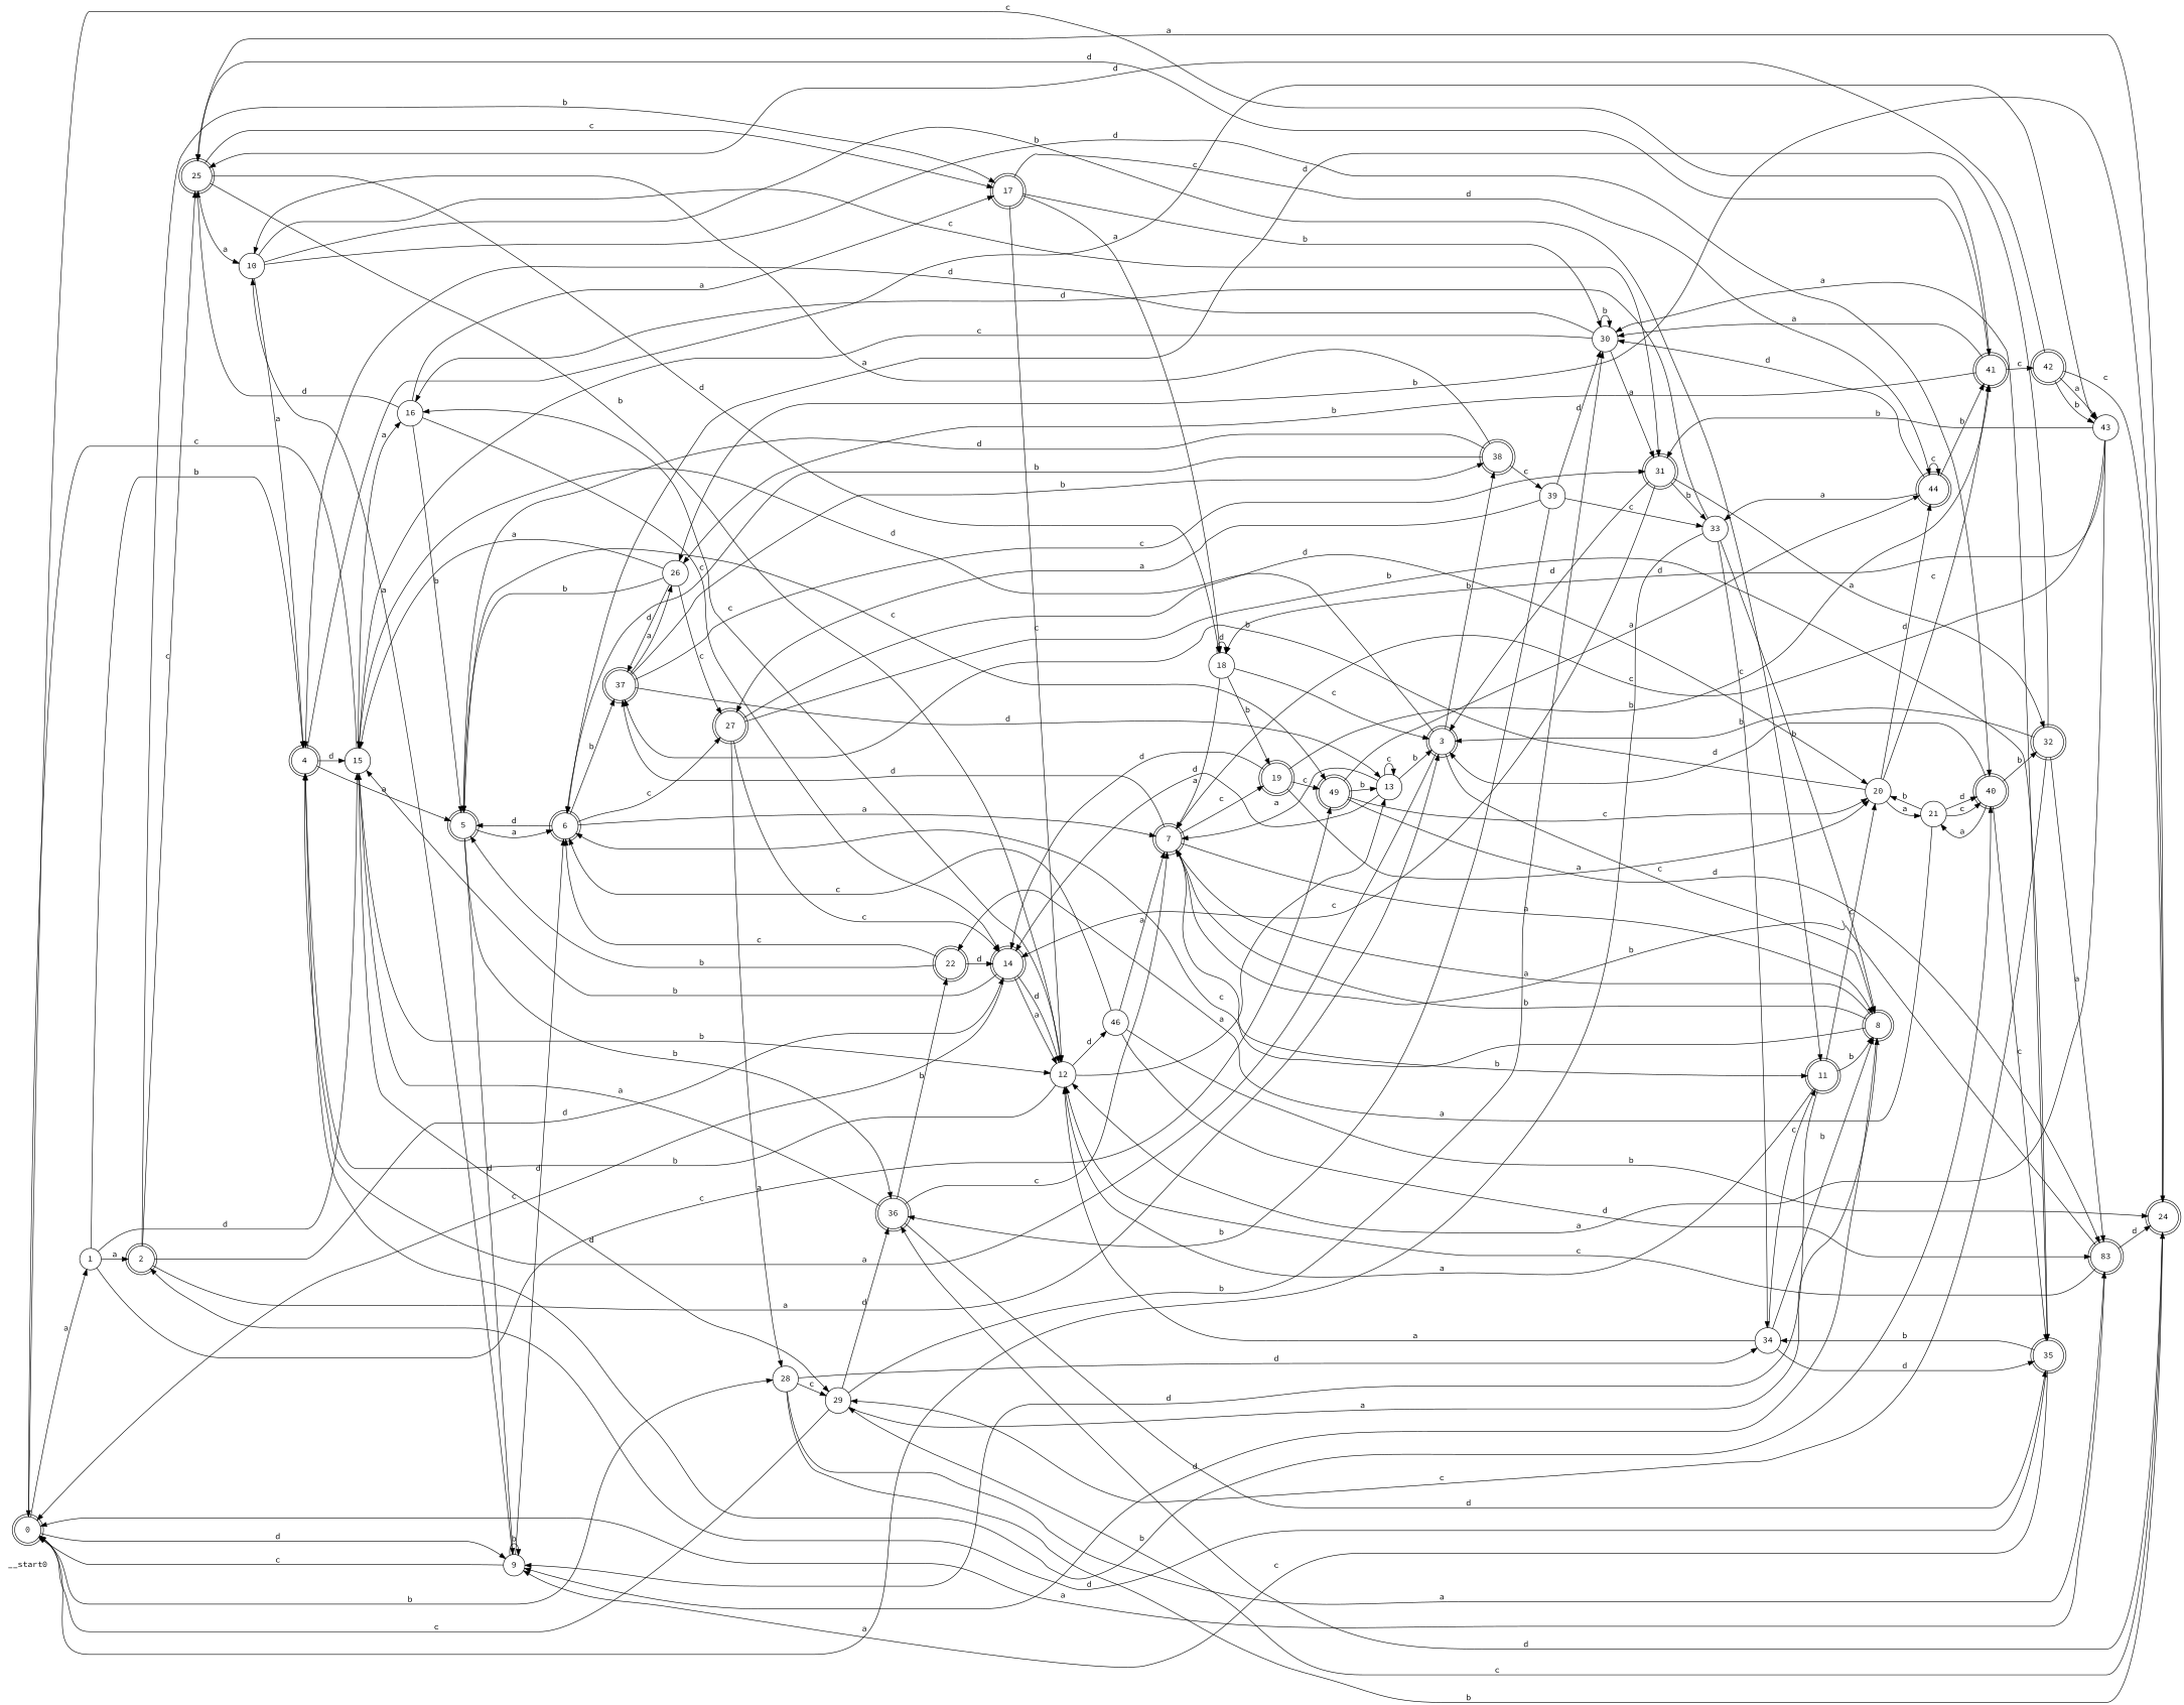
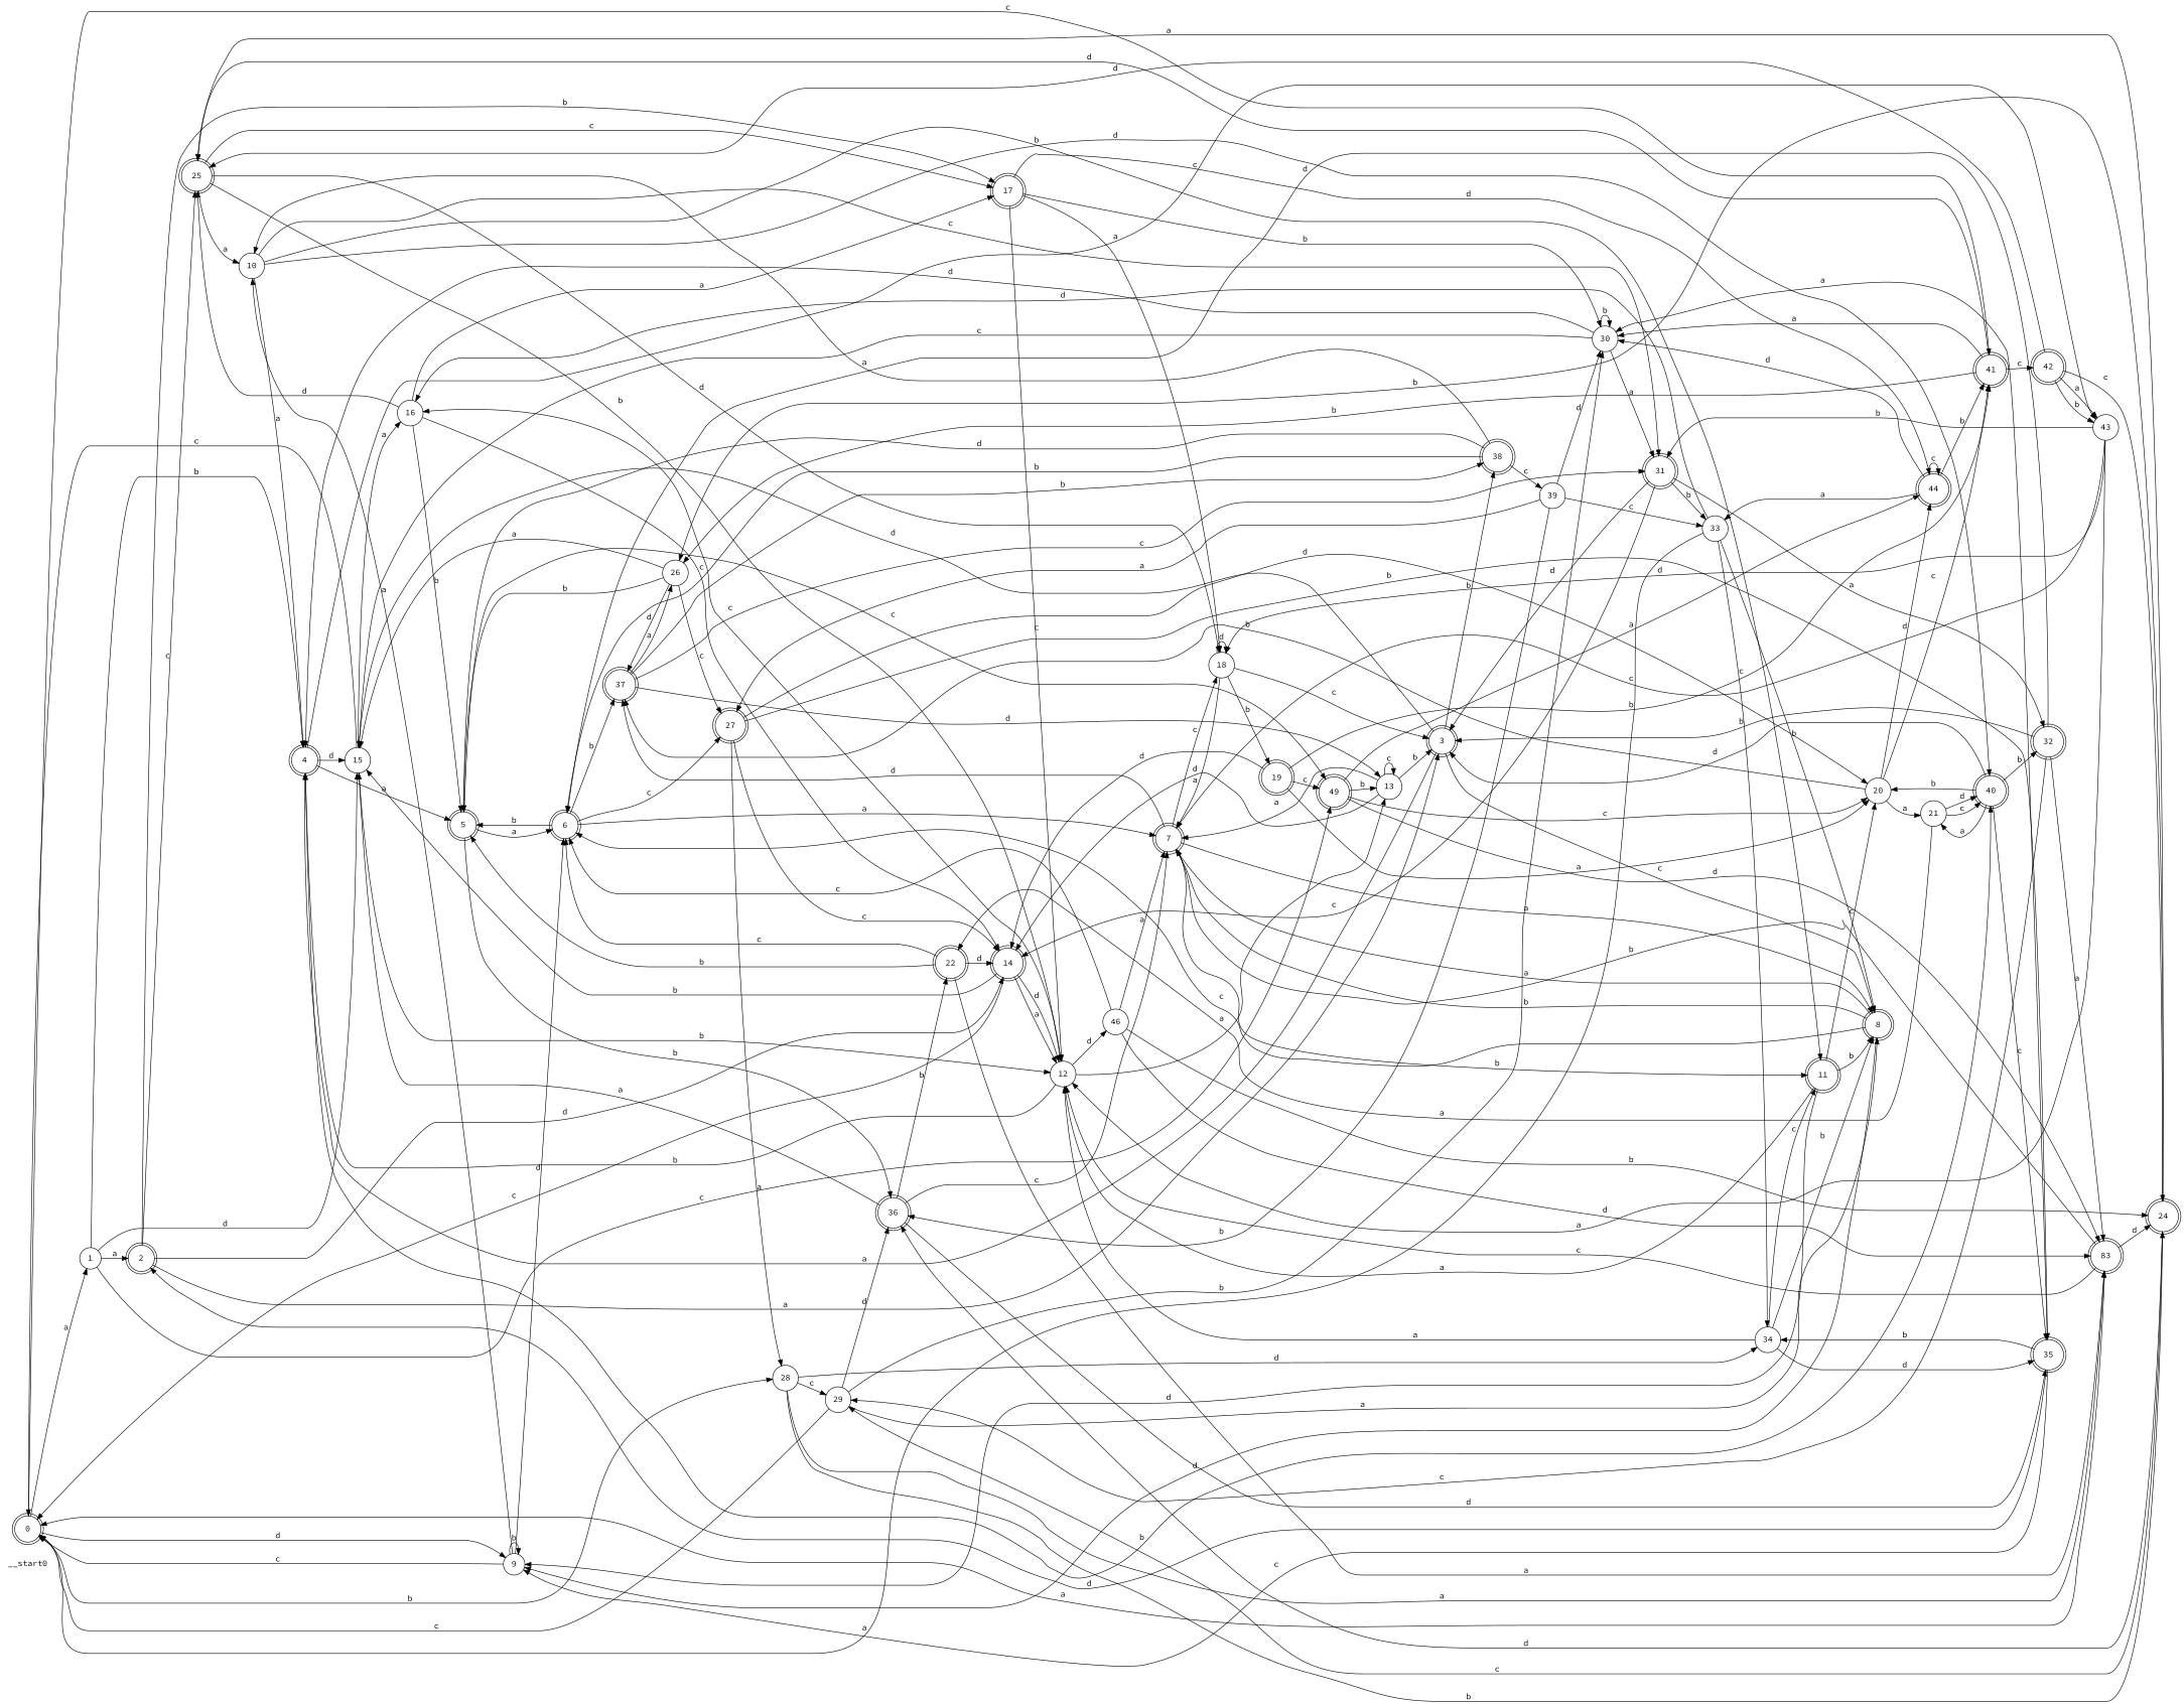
  digraph {
    fontname="Source Code Pro"
    rankdir=LR
    node [fontname="Source Code Pro" shape=doublecircle color=black fillcolor=white style="rounded,filled"]
    edge [fontname="Source Code Pro"]
    __start0 [shape=none color="" fillcolor="" style=""]
    n2 [label=0]
    n3 [label=1 shape=circle style=filled]
    n4 [label=9 shape=circle style=filled]
    n5 [label=28 shape=circle style=filled]
    n6 [label=41]
    n7 [label=2]
    n8 [label=4]
    n9 [label=15 shape=circle style=filled]
    n10 [label=49]
    n11 [label=6]
    n12 [label=10 shape=circle style=filled]
    n13 [label=29 shape=circle style=filled]
    n14 [label=83]
    n15 [label=24]
    n16 [label=34 shape=circle style=filled]
    n17 [label=25]
    n18 [label=30 shape=circle style=filled]
    n19 [label=26 shape=circle style=filled]
    n20 [label=42]
    n21 [label=3]
    n22 [label=14]
    n23 [label=17]
    n24 [label=5]
    n25 [label=40]
    n26 [label=43 shape=circle style=filled]
    n27 [label=12 shape=circle style=filled]
    n28 [label=16 shape=circle style=filled]
    n29 [label=20 shape=circle style=filled]
    n30 [label=13 shape=circle style=filled]
    n31 [label=44]
    n32 [label=8]
    n33 [label=38]
    n34 [label=18 shape=circle style=filled]
    n35 [label=7]
    n36 [label=39 shape=circle style=filled]
    n37 [label=36]
    n38 [label=21 shape=circle style=filled]
    n39 [label=35]
    n40 [label=32]
    n41 [label=31]
    n42 [label=27]
    n43 [label=37]
    n44 [label=22]
    n45 [label=11]
    n46 [label=19]
    n47 [label=33 shape=circle style=filled]
    n48 [label=46 shape=circle style=filled]
    n2 -> n3 [label=a]
    n2 -> n4 [label=d]
    n2 -> n5 [label=b]
    n2 -> n6 [label=c]
    n3 -> n7 [label=a]
    n3 -> n8 [label=b]
    n3 -> n9 [label=d]
    n3 -> n10 [label=c]
    n4 -> n2 [label=c]
    n4 -> n4 [label=b]
    n4 -> n11 [label=d]
    n4 -> n12 [label=a]
    n5 -> n13 [label=c]
    n5 -> n14 [label=a]
    n5 -> n15 [label=b]
    n5 -> n16 [label=d]
    n6 -> n17 [label=d]
    n6 -> n18 [label=a]
    n6 -> n19 [label=b]
    n6 -> n20 [label=c]
    n7 -> n17 [label=c]
    n7 -> n21 [label=a]
    n7 -> n22 [label=d]
    n7 -> n23 [label=b]
    n8 -> n9 [label=d]
    n8 -> n24 [label=a]
    n8 -> n25 [label=b]
    n8 -> n26 [label=c]
    n9 -> n2 [label=c]
-   n9 -> n13 [label=d]
    n9 -> n27 [label=b]
    n9 -> n28 [label=a]
    n10 -> n14 [label=d]
    n10 -> n29 [label=c]
    n10 -> n30 [label=b]
    n10 -> n31 [label=a]
-   n11 -> n24 [label=d]
+   n11 -> n24 [label=b]
    n11 -> n35 [label=a]
    n11 -> n42 [label=c]
    n11 -> n43 [label=b]
    n12 -> n8 [label=a]
    n12 -> n25 [label=d]
    n12 -> n41 [label=c]
    n12 -> n45 [label=b]
    n13 -> n2 [label=c]
    n13 -> n18 [label=b]
    n13 -> n32 [label=a]
    n13 -> n37 [label=d]
    n14 -> n2 [label=a]
    n14 -> n15 [label=d]
    n14 -> n27 [label=c]
    n14 -> n35 [label=b]
    n15 -> n13 [label=c]
    n15 -> n17 [label=a]
    n15 -> n19 [label=b]
    n15 -> n37 [label=d]
    n16 -> n27 [label=a]
    n16 -> n32 [label=b]
    n16 -> n39 [label=d]
    n16 -> n45 [label=c]
    n17 -> n12 [label=a]
    n17 -> n23 [label=c]
    n17 -> n27 [label=b]
    n17 -> n34 [label=d]
    n18 -> n8 [label=d]
    n18 -> n9 [label=c]
    n18 -> n18 [label=b]
    n18 -> n41 [label=a]
    n19 -> n9 [label=a]
    n19 -> n24 [label=b]
    n19 -> n42 [label=c]
    n19 -> n43 [label=d]
    n20 -> n15 [label=c]
    n20 -> n17 [label=d]
    n20 -> n26 [label=a]
    n20 -> n26 [label=b]
    n21 -> n8 [label=a]
    n21 -> n9 [label=d]
    n21 -> n32 [label=c]
    n21 -> n33 [label=b]
    n22 -> n2 [label=c]
    n22 -> n9 [label=b]
    n22 -> n27 [label=a]
    n22 -> n27 [label=d]
    n23 -> n18 [label=b]
    n23 -> n27 [label=c]
    n23 -> n31 [label=d]
    n23 -> n34 [label=a]
-   n24 -> n4 [label=d]
    n24 -> n10 [label=c]
    n24 -> n11 [label=a]
    n24 -> n37 [label=b]
    n25 -> n21 [label=d]
    n25 -> n38 [label=a]
    n25 -> n39 [label=c]
    n25 -> n40 [label=b]
    n26 -> n27 [label=a]
    n26 -> n34 [label=d]
    n26 -> n35 [label=c]
    n26 -> n41 [label=b]
    n27 -> n8 [label=b]
    n27 -> n28 [label=c]
    n27 -> n30 [label=a]
    n27 -> n48 [label=d]
    n28 -> n17 [label=d]
    n28 -> n22 [label=c]
    n28 -> n23 [label=a]
    n28 -> n24 [label=b]
    n29 -> n6 [label=c]
    n29 -> n31 [label=d]
    n29 -> n38 [label=a]
    n29 -> n43 [label=b]
    n30 -> n21 [label=b]
    n30 -> n22 [label=d]
    n30 -> n30 [label=c]
    n30 -> n35 [label=a]
    n31 -> n6 [label=b]
    n31 -> n18 [label=d]
    n31 -> n31 [label=c]
    n31 -> n47 [label=a]
    n32 -> n4 [label=d]
    n32 -> n11 [label=c]
    n32 -> n35 [label=a]
    n32 -> n35 [label=b]
    n33 -> n11 [label=b]
    n33 -> n12 [label=a]
    n33 -> n24 [label=d]
    n33 -> n36 [label=c]
    n34 -> n21 [label=c]
    n34 -> n34 [label=d]
    n34 -> n35 [label=a]
    n34 -> n46 [label=b]
    n35 -> n32 [label=a]
-   n35 -> n46 [label=c]
+   n35 -> n34 [label=c]
    n35 -> n43 [label=d]
    n35 -> n45 [label=b]
    n36 -> n18 [label=d]
    n36 -> n37 [label=b]
    n36 -> n42 [label=a]
    n36 -> n47 [label=c]
    n37 -> n9 [label=a]
    n37 -> n35 [label=c]
    n37 -> n39 [label=d]
    n37 -> n44 [label=b]
    n38 -> n25 [label=c]
    n38 -> n25 [label=d]
-   n38 -> n29 [label=b]
+   n25 -> n29 [label=b]
    n38 -> n44 [label=a]
    n39 -> n4 [label=c]
    n39 -> n7 [label=d]
    n39 -> n16 [label=b]
    n39 -> n18 [label=a]
    n40 -> n11 [label=d]
    n40 -> n13 [label=c]
    n40 -> n14 [label=a]
    n40 -> n21 [label=b]
    n41 -> n21 [label=d]
    n41 -> n22 [label=c]
    n41 -> n40 [label=a]
    n41 -> n47 [label=b]
    n42 -> n5 [label=a]
    n42 -> n22 [label=c]
    n42 -> n29 [label=d]
    n42 -> n39 [label=b]
    n43 -> n19 [label=a]
    n43 -> n30 [label=d]
    n43 -> n33 [label=b]
    n43 -> n41 [label=c]
    n44 -> n11 [label=c]
+   n44 -> n14 [label=a]
    n44 -> n22 [label=d]
    n44 -> n24 [label=b]
    n45 -> n4 [label=d]
    n45 -> n27 [label=a]
    n45 -> n29 [label=c]
    n45 -> n32 [label=b]
    n46 -> n6 [label=b]
    n46 -> n10 [label=c]
    n46 -> n22 [label=d]
    n46 -> n29 [label=a]
    n47 -> n2 [label=a]
    n47 -> n16 [label=c]
    n47 -> n28 [label=d]
    n47 -> n32 [label=b]
    n48 -> n11 [label=c]
    n48 -> n14 [label=d]
    n48 -> n15 [label=b]
    n48 -> n35 [label=a]
  }
